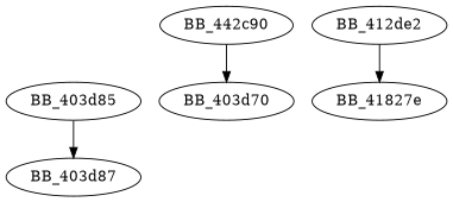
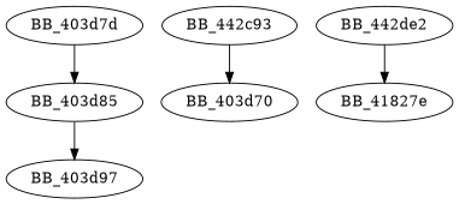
  digraph {
    n1 [label=BB_403d85]
-   BB_403d87
-   BB_442c90
+   BB_403d7d
+   BB_403d87 [label=BB_403d97]
+   BB_442c90 [label=BB_442c93]
    BB_403d70
-   BB_442de2 [label=BB_412de2]
+   BB_442de2
    BB_41827e
    n1 -> BB_403d87
+   BB_403d7d -> n1
    BB_442c90 -> BB_403d70
    BB_442de2 -> BB_41827e
  }
